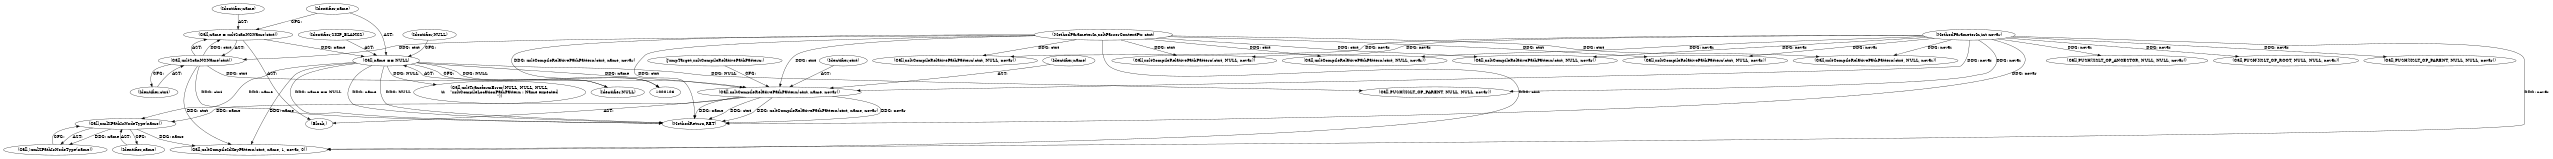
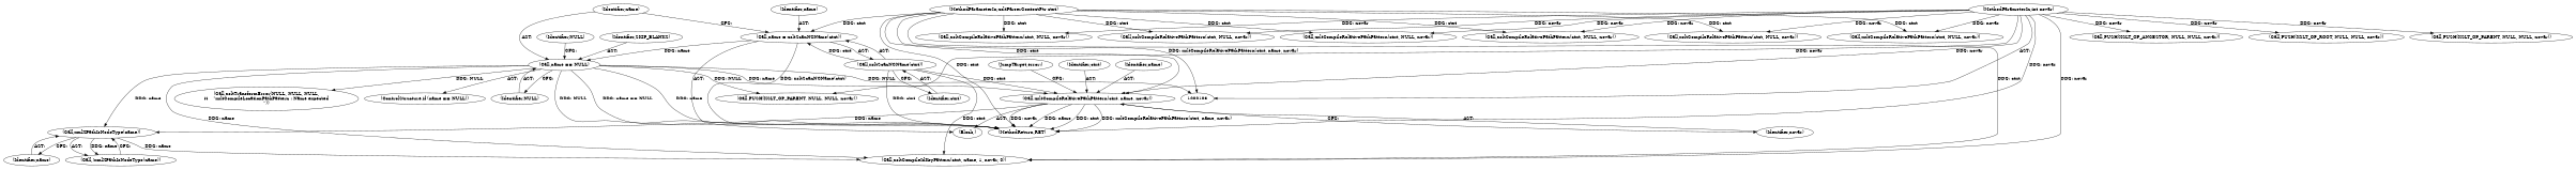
  digraph {
    n1 [label="(Call,xsltCompileRelativePathPattern(ctxt, name, novar))"]
    n2 [label="(Block,)"]
+   n3 [label="(Identifier,novar)"]
    n4 [label="(MethodReturn,RET)"]
    n5 [label="(Call,xmlXPathIsNodeType(name))"]
    n6 [label="(Call,xsltScanNCName(ctxt))"]
    n7 [label="(Call,name = xsltScanNCName(ctxt))"]
    n8 [label="(Call,xsltCompileIdKeyPattern(ctxt, name, 1, novar, 0))"]
    n9 [label="(Identifier,ctxt)"]
    n10 [label="(Call,name == NULL)"]
    n11 [label="(MethodParameterIn,xsltParserContextPtr ctxt)"]
    n12 [label="(Call,xsltCompileRelativePathPattern(ctxt, NULL, novar))"]
    n13 [label="(Call,xsltCompileRelativePathPattern(ctxt, NULL, novar))"]
    n14 [label="(Call,xsltCompileRelativePathPattern(ctxt, NULL, novar))"]
    n15 [label="(Call,xsltCompileRelativePathPattern(ctxt, NULL, novar))"]
    n16 [label="(Call,xsltCompileRelativePathPattern(ctxt, NULL, novar))"]
    n17 [label="(Call,xsltCompileRelativePathPattern(ctxt, NULL, novar))"]
    1000103
    n19 [label="(Call,xsltTransformError(NULL, NULL, NULL,\n\t\t    \"xsltCompileLocationPathPattern : Name expected\n\"))"]
    n20 [label="(Call,PUSH(XSLT_OP_PARENT, NULL, NULL, novar))"]
+   n21 [label="(ControlStructure,if (name == NULL))"]
    n22 [label="(Identifier,NULL)"]
    n23 [label="(Identifier,name)"]
    n24 [label="(Call,!xmlXPathIsNodeType(name))"]
    n25 [label="(Call,PUSH(XSLT_OP_ANCESTOR, NULL, NULL, novar))"]
    n26 [label="(MethodParameterIn,int novar)"]
    n27 [label="(Call,PUSH(XSLT_OP_ROOT, NULL, NULL, novar))"]
    n28 [label="(Call,PUSH(XSLT_OP_PARENT, NULL, NULL, novar))"]
    n29 [label="(Identifier,name)"]
-   n30 [label="(JumpTarget,xsltCompileRelativePathPattern:)"]
+   n30 [label="(JumpTarget,error:)"]
    n31 [label="(Identifier,SKIP_BLANKS)"]
    n32 [label="(Identifier,name)"]
    n33 [label="(Identifier,ctxt)"]
    n34 [label="(Identifier,NULL)"]
    n35 [label="(Identifier,name)"]
    n1 -> n2 [label="AST: "]
+   n1 -> n3 [label="CFG: "]
    n1 -> n4 [label="DDG: novar"]
    n1 -> n4 [label="DDG: name"]
    n1 -> n4 [label="DDG: ctxt"]
    n1 -> n4 [label="DDG: xsltCompileRelativePathPattern(ctxt, name, novar)"]
    n1 -> n5 [label="DDG: name"]
+   n3 -> n1 [label="AST: "]
    n5 -> n8 [label="DDG: name"]
    n5 -> n23 [label="CFG: "]
    n5 -> n24 [label="AST: "]
    n5 -> n24 [label="DDG: name"]
    n6 -> n1 [label="DDG: ctxt"]
    n6 -> n4 [label="DDG: ctxt"]
    n6 -> n7 [label="AST: "]
    n6 -> n7 [label="DDG: ctxt"]
    n6 -> n8 [label="DDG: ctxt"]
    n6 -> n9 [label="CFG: "]
    n7 -> n2 [label="AST: "]
+   n7 -> n4 [label="DDG: xsltScanNCName(ctxt)"]
    n7 -> n6 [label="AST: "]
    n7 -> n10 [label="DDG: name"]
    n9 -> n6 [label="AST: "]
    n10 -> n1 [label="DDG: name"]
    n10 -> n4 [label="DDG: name == NULL"]
    n10 -> n4 [label="DDG: name"]
    n10 -> n4 [label="DDG: NULL"]
    n10 -> n5 [label="DDG: name"]
    n10 -> n8 [label="DDG: name"]
    n10 -> 1000103 [label="DDG: NULL"]
    n10 -> n19 [label="DDG: NULL"]
    n10 -> n20 [label="DDG: NULL"]
+   n10 -> n21 [label="AST: "]
    n10 -> n22 [label="CFG: "]
    n11 -> n1 [label="DDG: ctxt"]
    n11 -> n4 [label="DDG: ctxt"]
-   n11 -> n6 [label="DDG: ctxt"]
+   n11 -> n7 [label="DDG: ctxt"]
    n11 -> n8 [label="DDG: ctxt"]
    n11 -> n12 [label="DDG: ctxt"]
    n11 -> n13 [label="DDG: ctxt"]
    n11 -> n14 [label="DDG: ctxt"]
    n11 -> n15 [label="DDG: ctxt"]
    n11 -> n16 [label="DDG: ctxt"]
    n11 -> n17 [label="DDG: ctxt"]
    n11 -> 1000103 [label="DDG: xsltCompileRelativePathPattern(ctxt, name, novar)"]
    n22 -> n10 [label="AST: "]
    n23 -> n5 [label="AST: "]
    n24 -> n5 [label="CFG: "]
    n26 -> n1 [label="DDG: novar"]
    n26 -> n4 [label="DDG: novar"]
    n26 -> n8 [label="DDG: novar"]
    n26 -> n12 [label="DDG: novar"]
    n26 -> n13 [label="DDG: novar"]
    n26 -> n14 [label="DDG: novar"]
    n26 -> n15 [label="DDG: novar"]
    n26 -> n16 [label="DDG: novar"]
    n26 -> n17 [label="DDG: novar"]
+   n26 -> 1000103 [label="AST: "]
    n26 -> n20 [label="DDG: novar"]
    n26 -> n25 [label="DDG: novar"]
    n26 -> n27 [label="DDG: novar"]
    n26 -> n28 [label="DDG: novar"]
    n29 -> n7 [label="AST: "]
    n30 -> n1 [label="CFG: "]
    n31 -> n10 [label="AST: "]
    n32 -> n7 [label="CFG: "]
    n32 -> n10 [label="AST: "]
    n33 -> n1 [label="AST: "]
    n34 -> n10 [label="CFG: "]
    n35 -> n1 [label="AST: "]
  }
